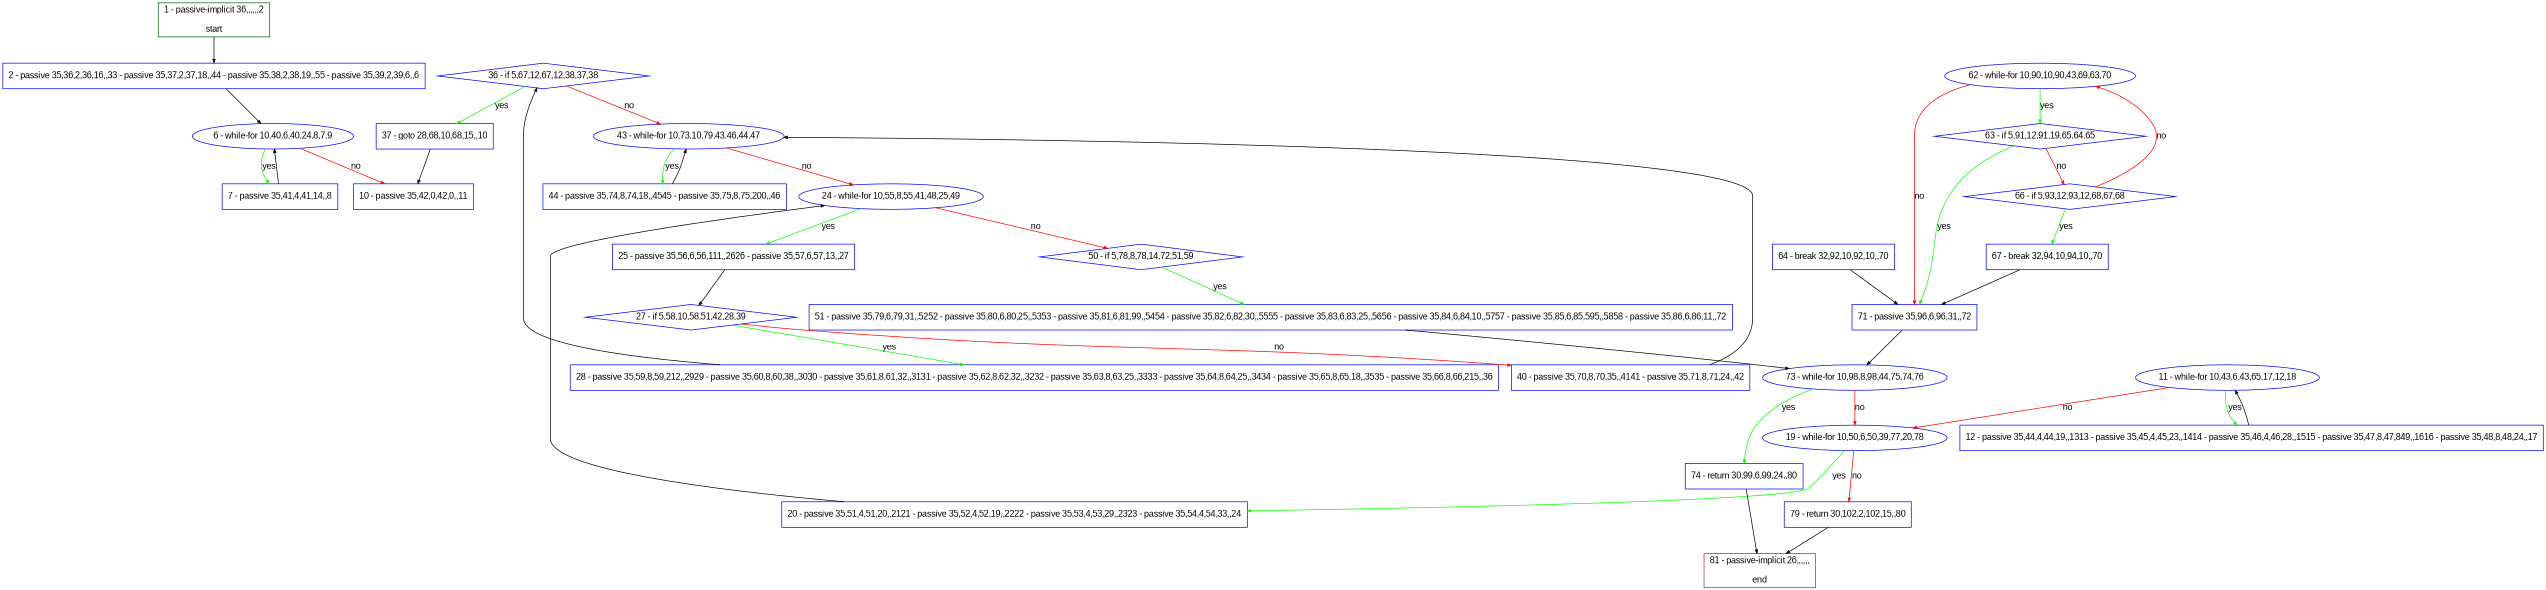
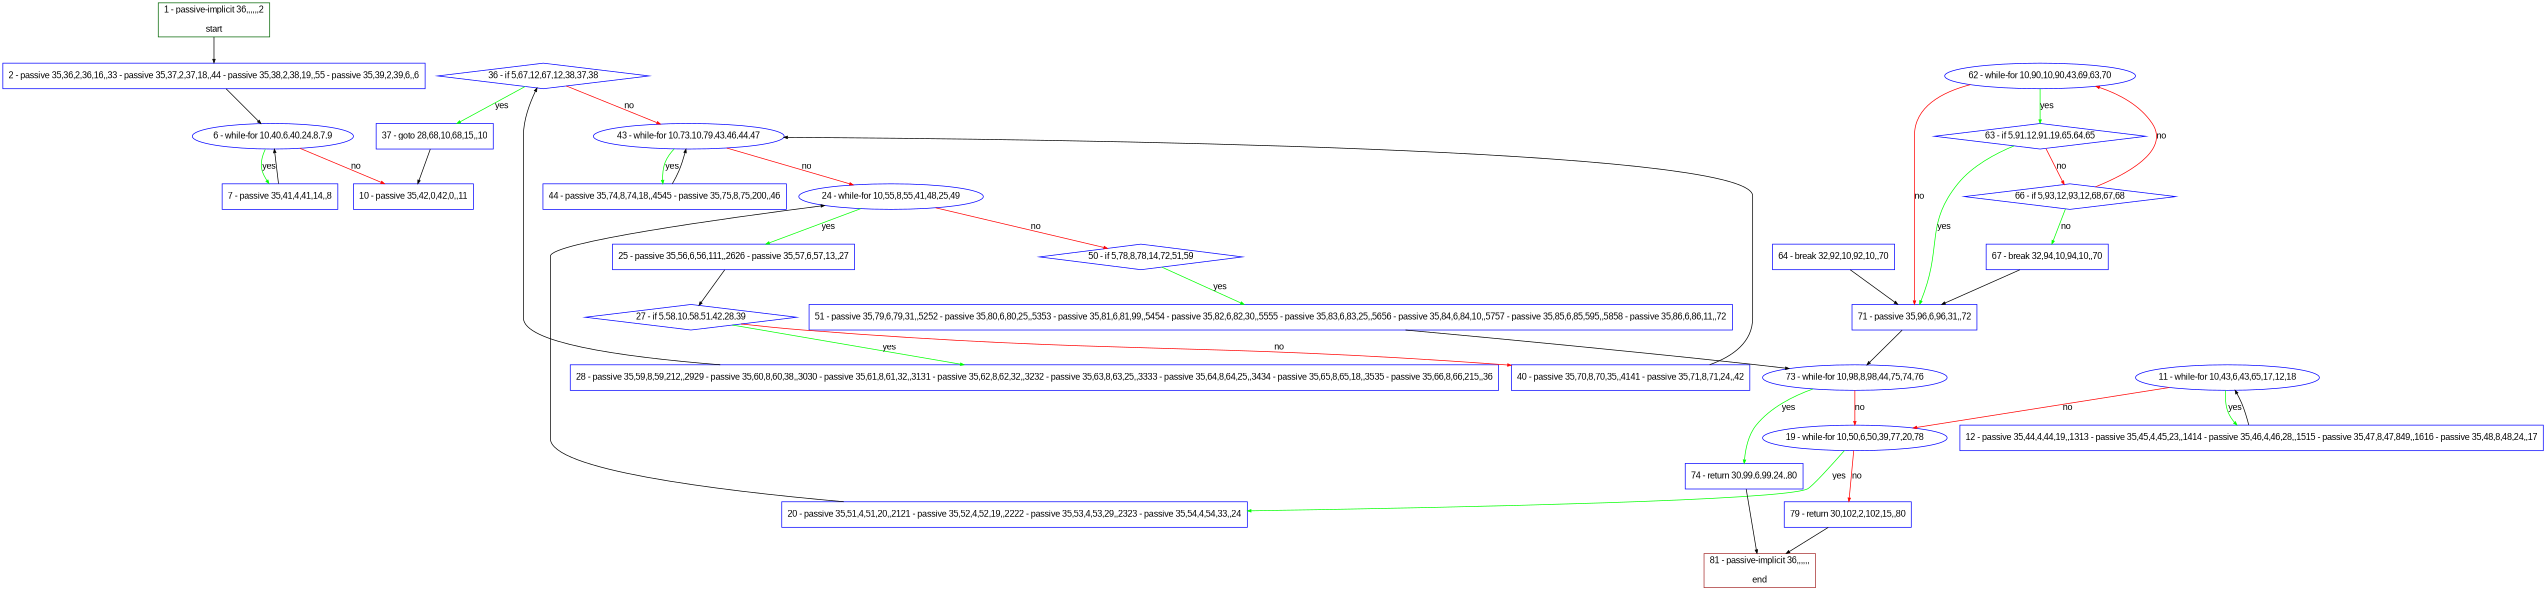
  digraph {
    bgcolor=white
    compound=true
    fillcolor="#FFFFCC"
    fontname=Arial
    fontsize=12
    pack=true
    packmode=clust
    style="rounded,filled"
    node [color="#0000ff" compound=true fillcolor="#ffffff" fixedsize=false fontname=Arial fontsize=12 node_initialized=no shape=box style=filled]
    edge [arrowhead=normal arrowsize=0.5 arrowtail=none color="#000000" compound=true dir=forward fontcolor=black fontname=Arial fontsize=12]
    n1 [label="2 - passive 35,36,2,36,16,,33 - passive 35,37,2,37,18,,44 - passive 35,38,2,38,19,,55 - passive 35,39,2,39,6,,6"]
    n2 [label="6 - while-for 10,40,6,40,24,8,7,9" shape=oval]
    n3 [label="7 - passive 35,41,4,41,14,,8"]
    n4 [label="10 - passive 35,42,0,42,0,,11"]
    n5 [color="#006400" label="1 - passive-implicit 36,,,,,,2\n\nstart"]
    n6 [label="11 - while-for 10,43,6,43,65,17,12,18" shape=oval]
    n7 [label="12 - passive 35,44,4,44,19,,1313 - passive 35,45,4,45,23,,1414 - passive 35,46,4,46,28,,1515 - passive 35,47,8,47,849,,1616 - passive 35,48,8,48,24,,17"]
    n8 [label="19 - while-for 10,50,6,50,39,77,20,78" shape=oval]
    n9 [label="20 - passive 35,51,4,51,20,,2121 - passive 35,52,4,52,19,,2222 - passive 35,53,4,53,29,,2323 - passive 35,54,4,54,33,,24"]
    n10 [label="79 - return 30,102,2,102,15,,80"]
    n11 [label="24 - while-for 10,55,8,55,41,48,25,49" shape=oval]
-   n12 [color="#a52a2a" label="81 - passive-implicit 26,,,,,,\n\nend"]
+   n12 [color="#a52a2a" label="81 - passive-implicit 36,,,,,,\n\nend"]
    n13 [label="25 - passive 35,56,6,56,111,,2626 - passive 35,57,6,57,13,,27"]
    n14 [label="50 - if 5,78,8,78,14,72,51,59" shape=diamond]
    n15 [label="27 - if 5,58,10,58,51,42,28,39" shape=diamond]
    n16 [label="51 - passive 35,79,6,79,31,,5252 - passive 35,80,6,80,25,,5353 - passive 35,81,6,81,99,,5454 - passive 35,82,6,82,30,,5555 - passive 35,83,6,83,25,,5656 - passive 35,84,6,84,10,,5757 - passive 35,85,6,85,595,,5858 - passive 35,86,6,86,11,,72"]
    n17 [label="28 - passive 35,59,8,59,212,,2929 - passive 35,60,8,60,38,,3030 - passive 35,61,8,61,32,,3131 - passive 35,62,8,62,32,,3232 - passive 35,63,8,63,25,,3333 - passive 35,64,8,64,25,,3434 - passive 35,65,8,65,18,,3535 - passive 35,66,8,66,215,,36"]
    n18 [label="40 - passive 35,70,8,70,35,,4141 - passive 35,71,8,71,24,,42"]
    n19 [label="73 - while-for 10,98,8,98,44,75,74,76" shape=oval]
    n20 [label="36 - if 5,67,12,67,12,38,37,38" shape=diamond]
    n21 [label="43 - while-for 10,73,10,79,43,46,44,47" shape=oval]
    n22 [label="37 - goto 28,68,10,68,15,,10"]
    n23 [label="44 - passive 35,74,8,74,18,,4545 - passive 35,75,8,75,200,,46"]
    n24 [label="74 - return 30,99,6,99,24,,80"]
    n25 [label="62 - while-for 10,90,10,90,43,69,63,70" shape=oval]
    n26 [label="63 - if 5,91,12,91,19,65,64,65" shape=diamond]
    n27 [label="71 - passive 35,96,6,96,31,,72"]
    n28 [label="66 - if 5,93,12,93,12,68,67,68" shape=diamond]
    n29 [label="64 - break 32,92,10,92,10,,70"]
    n30 [label="67 - break 32,94,10,94,10,,70"]
    n1 -> n2
    n2 -> n3 [color="#00ff00" label=yes]
    n2 -> n4 [color="#ff0000" label=no]
    n3 -> n2
    n5 -> n1
    n6 -> n7 [color="#00ff00" label=yes]
    n6 -> n8 [color="#ff0000" label=no]
    n7 -> n6
    n8 -> n9 [color="#00ff00" label=yes]
    n8 -> n10 [color="#ff0000" label=no]
    n9 -> n11
    n10 -> n12
    n11 -> n13 [color="#00ff00" label=yes]
    n11 -> n14 [color="#ff0000" label=no]
    n13 -> n15
    n14 -> n16 [color="#00ff00" label=yes]
    n15 -> n17 [color="#00ff00" label=yes]
    n15 -> n18 [color="#ff0000" label=no]
    n16 -> n19
    n17 -> n20
    n18 -> n21
    n19 -> n8 [color="#ff0000" label=no]
    n19 -> n24 [color="#00ff00" label=yes]
    n20 -> n21 [color="#ff0000" label=no]
    n20 -> n22 [color="#00ff00" label=yes]
    n21 -> n11 [color="#ff0000" label=no]
    n21 -> n23 [color="#00ff00" label=yes]
    n22 -> n4
    n23 -> n21
    n24 -> n12
    n25 -> n26 [color="#00ff00" label=yes]
    n25 -> n27 [color="#ff0000" label=no]
    n26 -> n27 [color="#00ff00" label=yes]
    n26 -> n28 [color="#ff0000" label=no]
    n27 -> n19
    n28 -> n25 [color="#ff0000" label=no]
-   n28 -> n30 [color="#00ff00" label=yes]
+   n28 -> n30 [color="#00ff00" label=no]
    n29 -> n27
    n30 -> n27
  }
